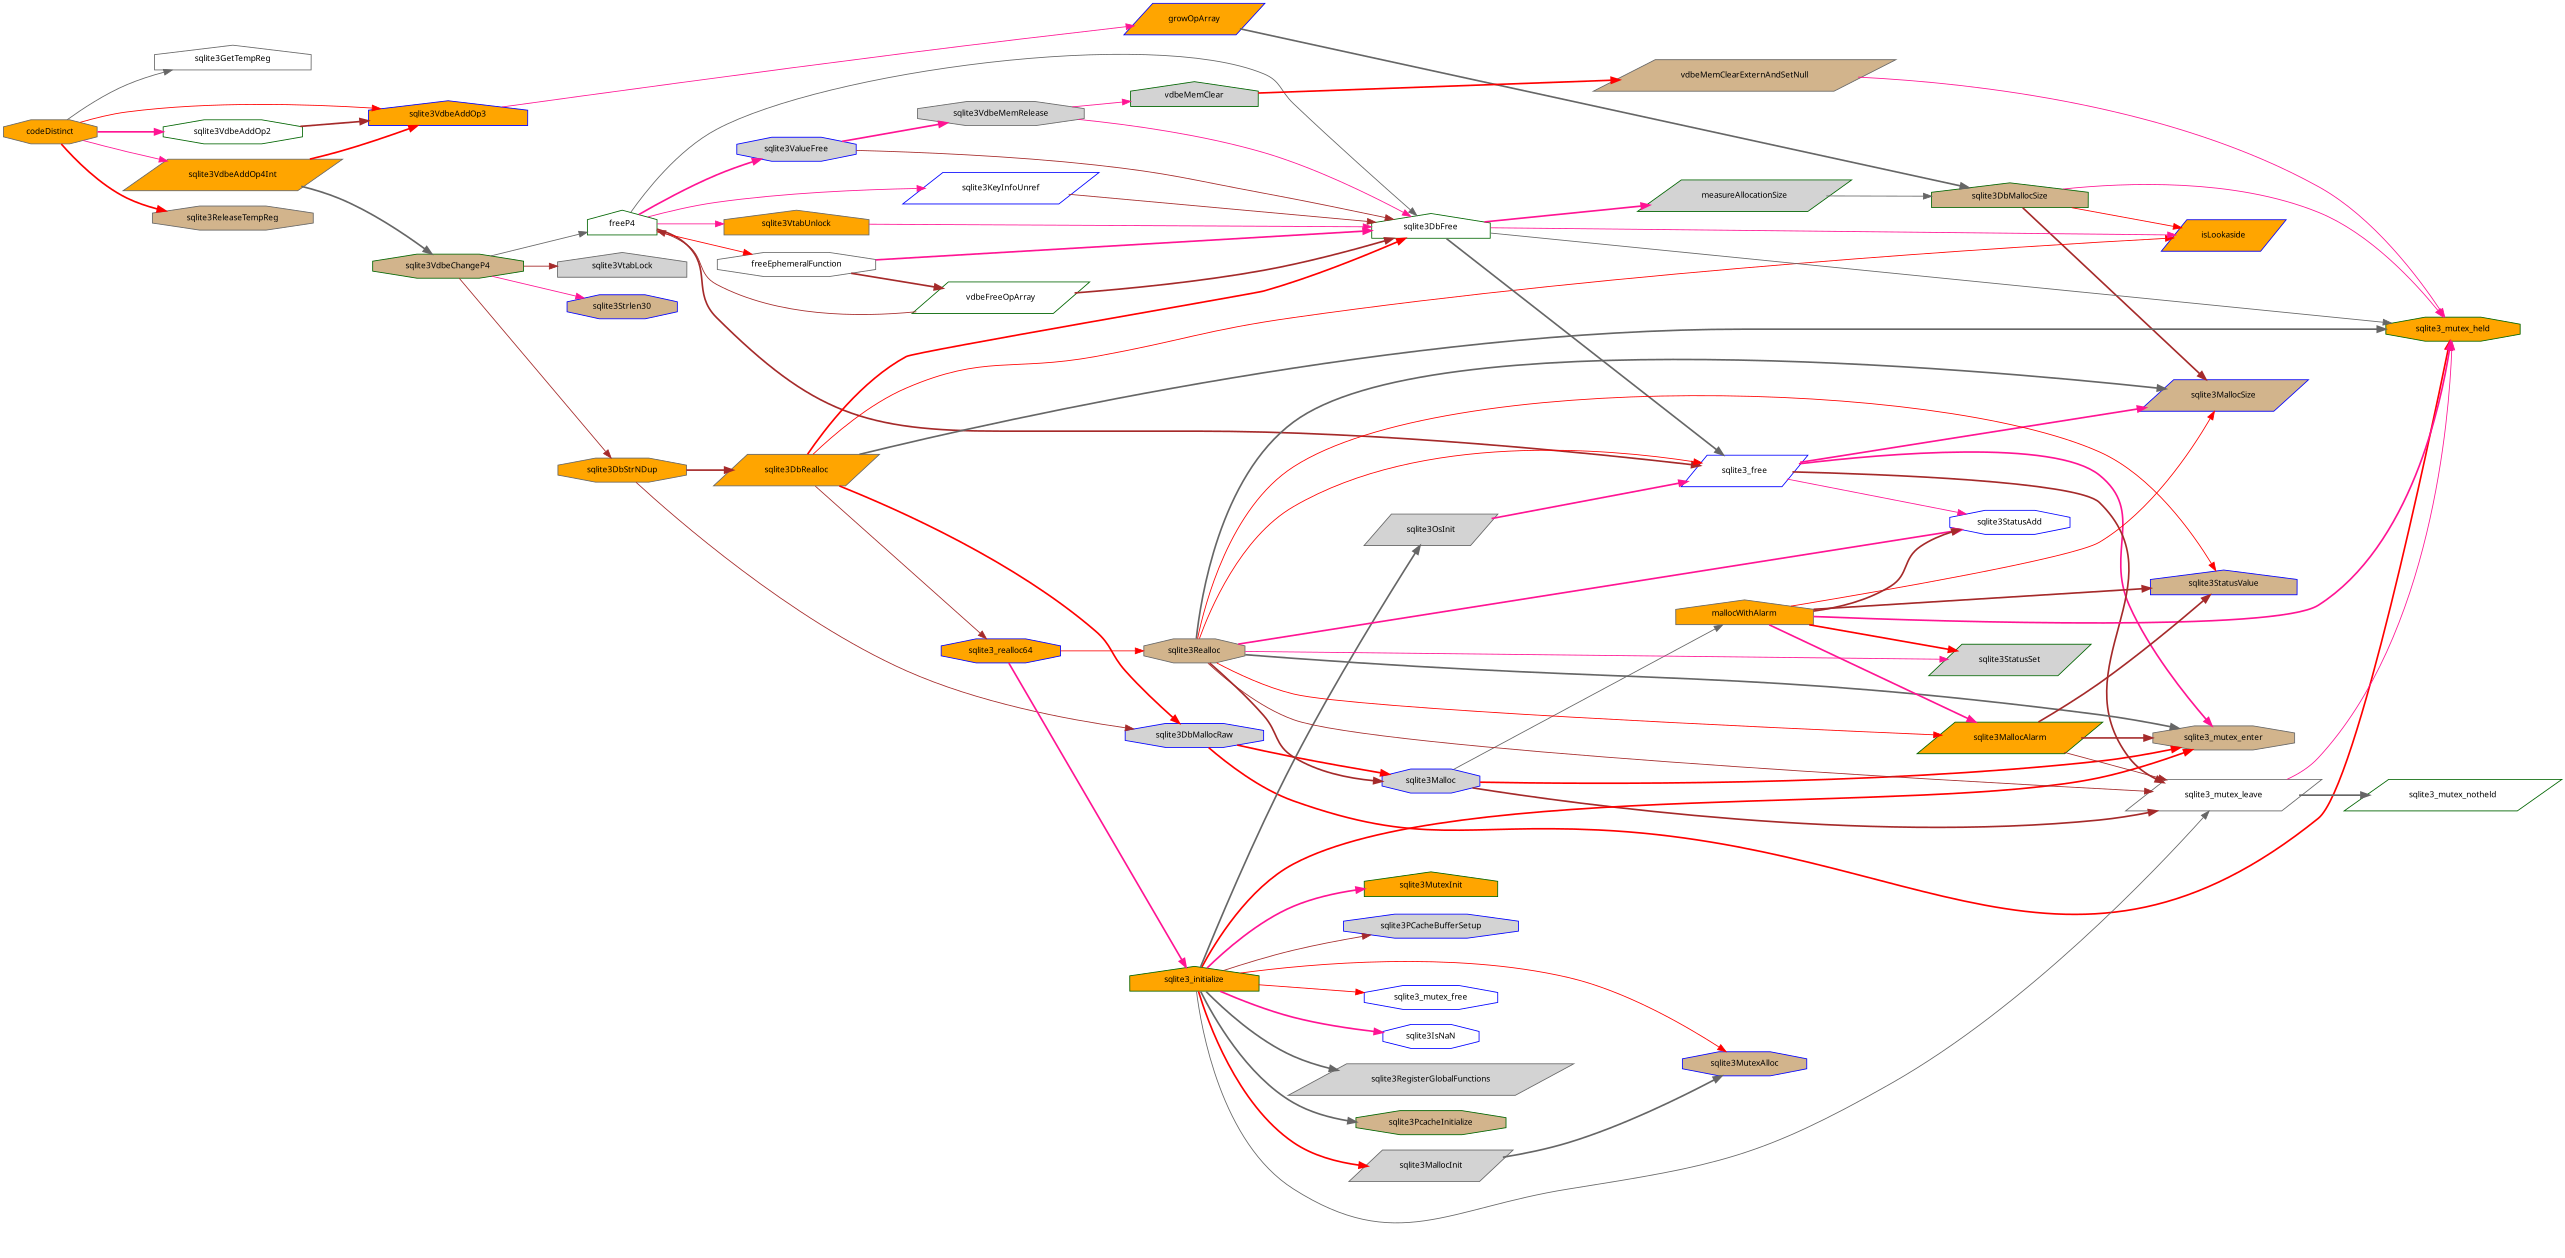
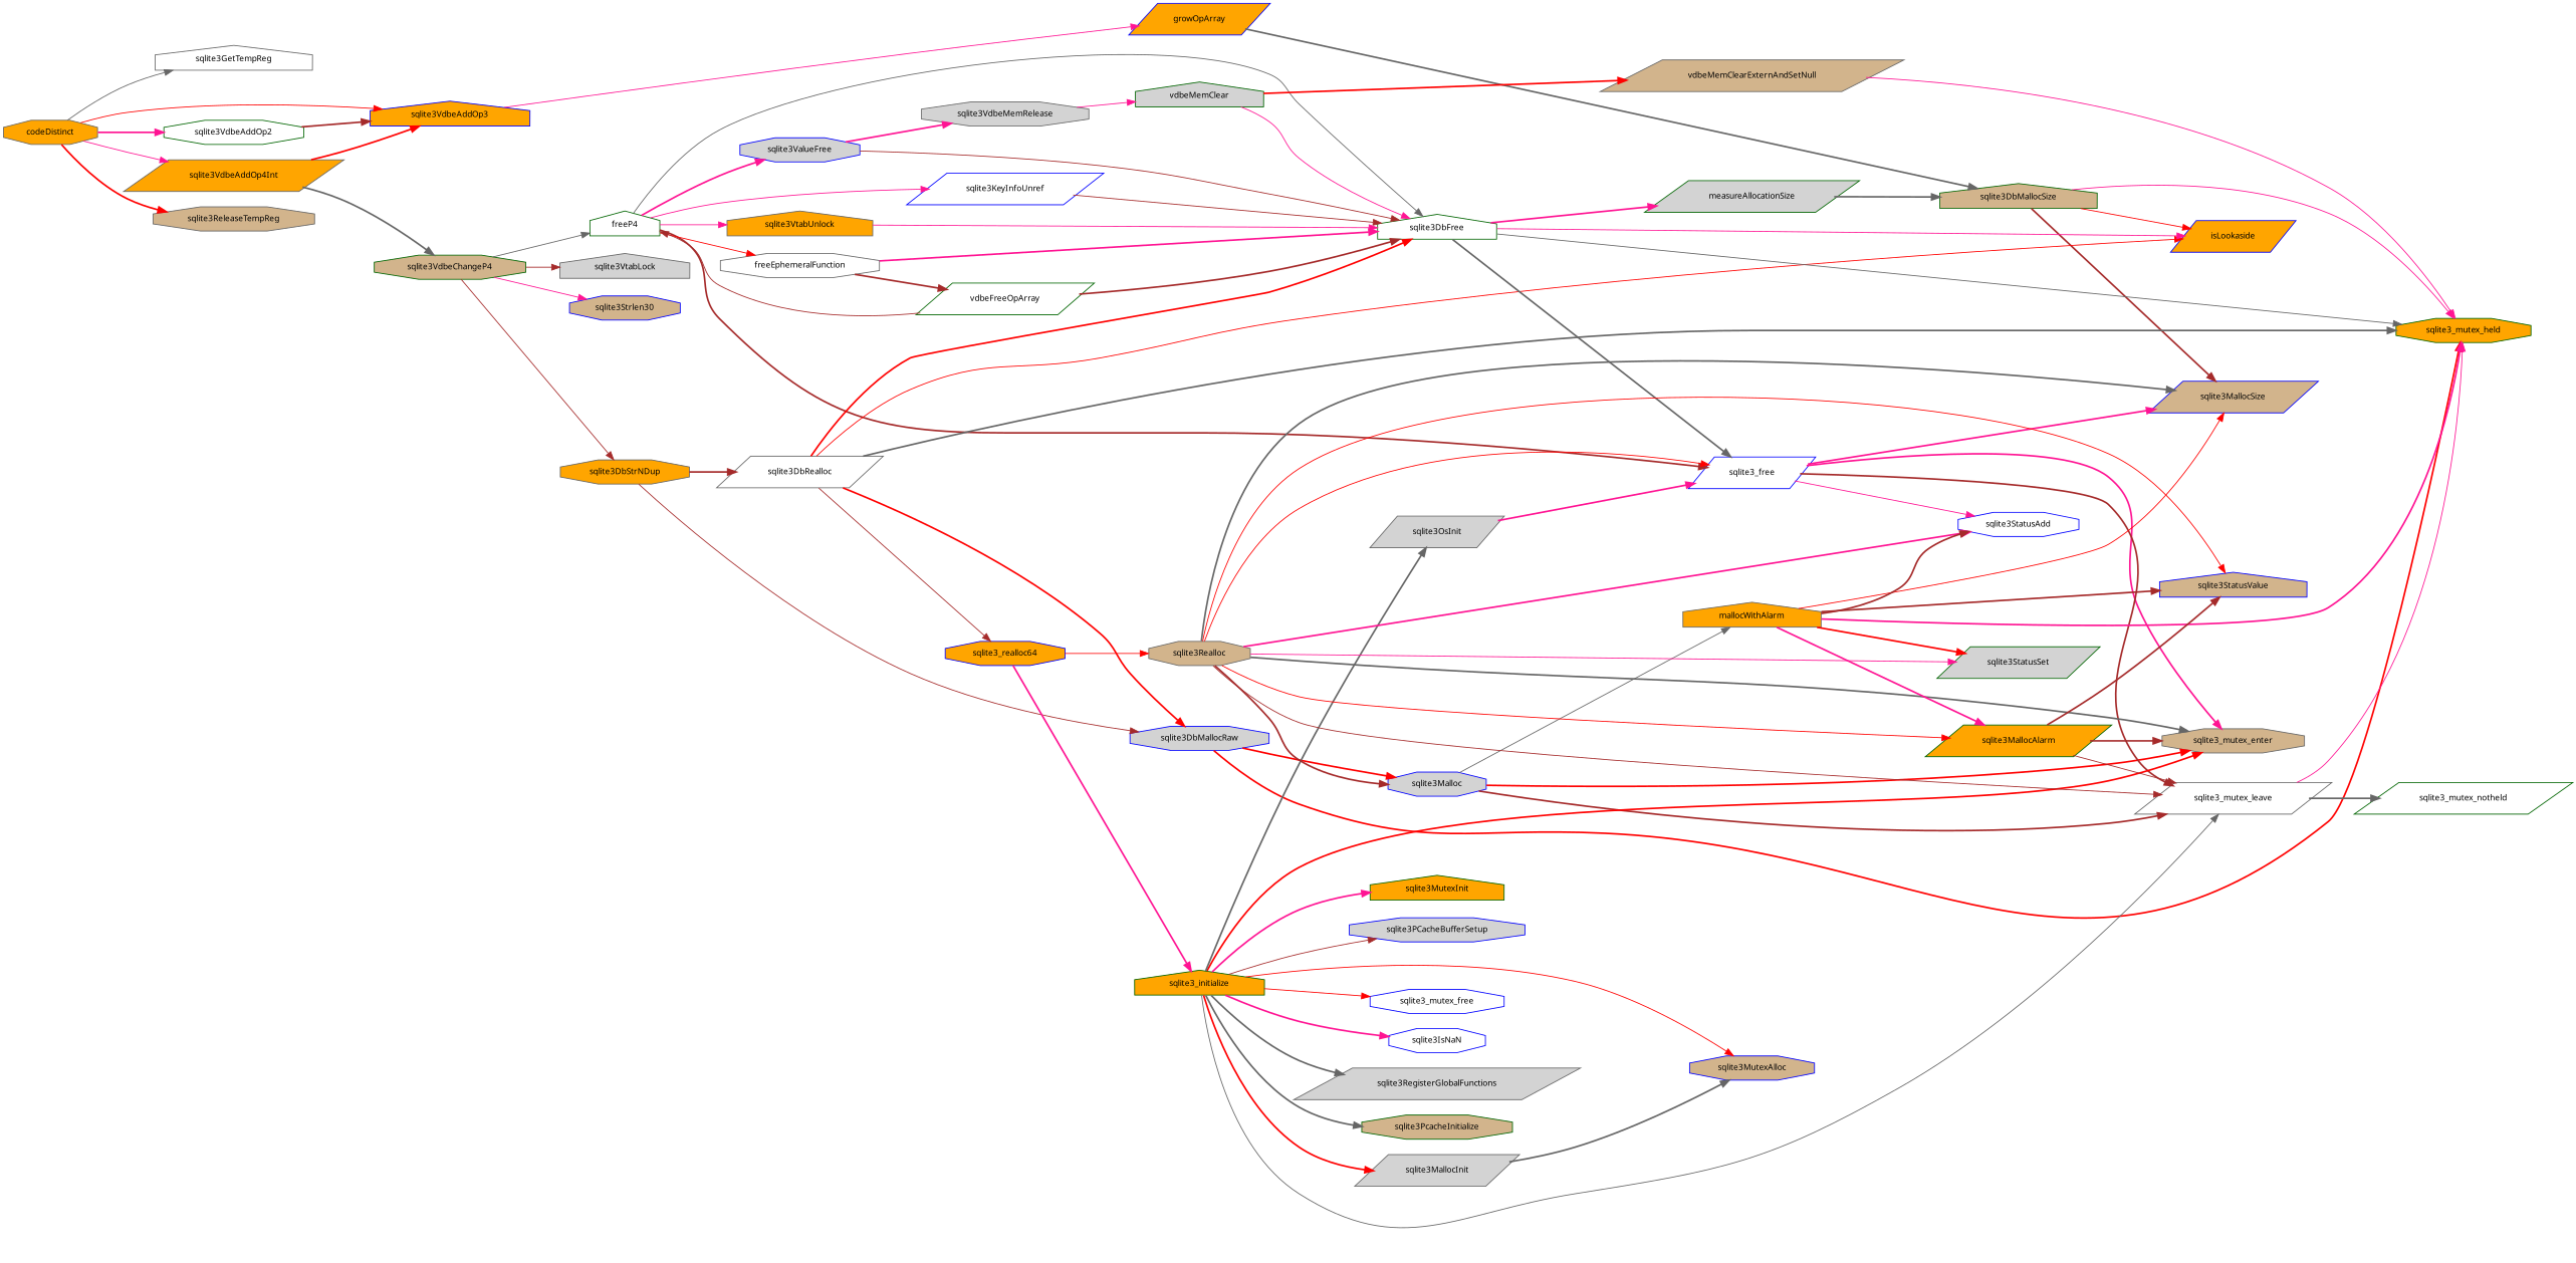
  digraph {
    fontname="Noto Sans"
    rankdir=LR
    node [color=gray40 fillcolor=white fontname="Noto Sans" fontsize=10 shape=octagon style=filled]
    edge [color=deeppink fontname="Noto Sans" fontsize=10 labelfontname=FreeSans labelfontsize=10 style=bold]
    n1 [fillcolor=orange fontcolor=black height=0.2 label=codeDistinct width=0.4]
    n2 [height=0.2 label=sqlite3GetTempReg shape=house width=0.4]
    n3 [fillcolor=orange height=0.2 label=sqlite3VdbeAddOp4Int shape=parallelogram width=0.4]
    n4 [color=blue fillcolor=orange height=0.2 label=sqlite3VdbeAddOp3 shape=house width=0.4]
    n5 [color=darkgreen height=0.2 label=sqlite3VdbeAddOp2 width=0.4]
    n6 [fillcolor=tan height=0.2 label=sqlite3ReleaseTempReg width=0.4]
    n7 [color=darkgreen fillcolor=tan height=0.2 label=sqlite3VdbeChangeP4 width=0.4]
    n8 [color=blue fillcolor=orange height=0.2 label=growOpArray shape=parallelogram width=0.4]
    n9 [color=darkgreen height=0.2 label=freeP4 shape=house width=0.4]
    n10 [fillcolor=lightgrey height=0.2 label=sqlite3VtabLock shape=house width=0.4]
    n11 [color=blue fillcolor=tan height=0.2 label=sqlite3Strlen30 width=0.4]
    n12 [fillcolor=orange height=0.2 label=sqlite3DbStrNDup width=0.4]
    n13 [color=darkgreen fillcolor=tan height=0.2 label=sqlite3DbMallocSize shape=house width=0.4]
-   n14 [fillcolor=orange height=0.2 label=sqlite3DbRealloc shape=parallelogram width=0.4]
+   n14 [height=0.2 label=sqlite3DbRealloc shape=parallelogram width=0.4]
    n15 [color=darkgreen fillcolor=orange height=0.2 label=sqlite3_mutex_held width=0.4]
    n16 [color=blue fillcolor=lightgrey height=0.2 label=sqlite3DbMallocRaw width=0.4]
    n17 [color=blue fillcolor=orange height=0.2 label=isLookaside shape=parallelogram width=0.4]
    n18 [color=darkgreen height=0.2 label=sqlite3DbFree shape=house width=0.4]
    n19 [color=blue fillcolor=orange height=0.2 label=sqlite3_realloc64 width=0.4]
    n20 [color=blue fillcolor=tan height=0.2 label=sqlite3MallocSize shape=parallelogram width=0.4]
    n21 [color=blue fillcolor=lightgrey height=0.2 label=sqlite3Malloc width=0.4]
    n22 [color=darkgreen fillcolor=lightgrey height=0.2 label=measureAllocationSize shape=parallelogram width=0.4]
    n23 [color=blue height=0.2 label=sqlite3_free shape=parallelogram width=0.4]
    n24 [color=darkgreen fillcolor=orange height=0.2 label=sqlite3_initialize shape=house width=0.4]
    n25 [fillcolor=tan height=0.2 label=sqlite3Realloc width=0.4]
    n26 [fillcolor=tan height=0.2 label=sqlite3_mutex_enter width=0.4]
    n27 [fillcolor=orange height=0.2 label=mallocWithAlarm shape=house width=0.4]
    n28 [height=0.2 label=sqlite3_mutex_leave shape=parallelogram width=0.4]
    n29 [color=darkgreen fillcolor=lightgrey height=0.2 label=sqlite3StatusSet shape=parallelogram width=0.4]
    n30 [color=blue fillcolor=tan height=0.2 label=sqlite3StatusValue shape=house width=0.4]
    n31 [color=darkgreen fillcolor=orange height=0.2 label=sqlite3MallocAlarm shape=parallelogram width=0.4]
    n32 [color=blue height=0.2 label=sqlite3StatusAdd width=0.4]
    n33 [color=darkgreen height=0.2 label=sqlite3_mutex_notheld shape=parallelogram width=0.4]
    n34 [color=darkgreen fillcolor=orange height=0.2 label=sqlite3MutexInit shape=house width=0.4]
    n35 [color=blue fillcolor=tan height=0.2 label=sqlite3MutexAlloc width=0.4]
    n36 [fillcolor=lightgrey height=0.2 label=sqlite3MallocInit shape=parallelogram width=0.4]
    n37 [fillcolor=lightgrey height=0.2 label=sqlite3RegisterGlobalFunctions shape=parallelogram width=0.4]
    n38 [color=darkgreen fillcolor=tan height=0.2 label=sqlite3PcacheInitialize width=0.4]
    n39 [fillcolor=lightgrey height=0.2 label=sqlite3OsInit shape=parallelogram width=0.4]
    n40 [color=blue fillcolor=lightgrey height=0.2 label=sqlite3PCacheBufferSetup width=0.4]
    n41 [color=blue height=0.2 label=sqlite3_mutex_free width=0.4]
    n42 [color=blue height=0.2 label=sqlite3IsNaN width=0.4]
    n43 [color=blue height=0.2 label=sqlite3KeyInfoUnref shape=parallelogram width=0.4]
    n44 [height=0.2 label=freeEphemeralFunction width=0.4]
    n45 [color=blue fillcolor=lightgrey height=0.2 label=sqlite3ValueFree width=0.4]
    n46 [fillcolor=orange height=0.2 label=sqlite3VtabUnlock shape=house width=0.4]
    n47 [color=darkgreen height=0.2 label=vdbeFreeOpArray shape=parallelogram width=0.4]
    n48 [fillcolor=lightgrey height=0.2 label=sqlite3VdbeMemRelease width=0.4]
    n49 [color=darkgreen fillcolor=lightgrey height=0.2 label=vdbeMemClear shape=house width=0.4]
    n50 [fillcolor=tan height=0.2 label=vdbeMemClearExternAndSetNull shape=parallelogram width=0.4]
    n1 -> n2 [color=gray40 style=solid]
    n1 -> n3 [style=solid]
    n1 -> n4 [color=red style=solid]
    n1 -> n5
    n1 -> n6 [color=red]
    n3 -> n4 [color=red]
    n3 -> n7 [color=gray40]
    n4 -> n8 [style=solid]
    n5 -> n4 [color=brown]
    n7 -> n9 [color=gray40 style=solid]
    n7 -> n10 [color=brown style=solid]
    n7 -> n11 [style=solid]
    n7 -> n12 [color=brown style=solid]
    n8 -> n13 [color=gray40]
    n9 -> n18 [color=gray40 style=solid]
    n9 -> n23 [color=brown]
    n9 -> n43 [style=solid]
    n9 -> n44 [color=red style=solid]
    n9 -> n45
    n9 -> n46 [style=solid]
    n12 -> n14 [color=brown]
    n12 -> n16 [color=brown style=solid]
    n13 -> n15 [style=solid]
    n13 -> n17 [color=red style=solid]
    n13 -> n20 [color=brown]
    n14 -> n15 [color=gray40]
    n14 -> n16 [color=red]
    n14 -> n17 [color=red style=solid]
    n14 -> n18 [color=red]
    n14 -> n19 [color=brown style=solid]
    n16 -> n15 [color=red]
    n16 -> n21 [color=red]
    n18 -> n15 [color=gray40 style=solid]
    n18 -> n17 [style=solid]
    n18 -> n22
    n18 -> n23 [color=gray40]
    n19 -> n24
    n19 -> n25 [color=red style=solid]
    n21 -> n26 [color=red]
    n21 -> n27 [color=gray40 style=solid]
    n21 -> n28 [color=brown]
-   n22 -> n13 [color=gray40 style=solid]
+   n22 -> n13 [color=gray40]
    n23 -> n20
    n23 -> n26
    n23 -> n28 [color=brown]
    n23 -> n32 [style=solid]
    n24 -> n26 [color=red]
    n24 -> n28 [color=gray40 style=solid]
    n24 -> n34
    n24 -> n35 [color=red style=solid]
    n24 -> n36 [color=red]
    n24 -> n37 [color=gray40]
    n24 -> n38 [color=gray40]
    n24 -> n39 [color=gray40]
    n24 -> n40 [color=brown style=solid]
    n24 -> n41 [color=red style=solid]
    n24 -> n42
    n25 -> n20 [color=gray40]
    n25 -> n21 [color=brown]
    n25 -> n23 [color=red style=solid]
    n25 -> n26 [color=gray40]
    n25 -> n28 [color=brown style=solid]
    n25 -> n29 [style=solid]
    n25 -> n30 [color=red style=solid]
    n25 -> n31 [color=red style=solid]
    n25 -> n32
    n27 -> n15
    n27 -> n20 [color=red style=solid]
    n27 -> n29 [color=red]
    n27 -> n30 [color=brown]
    n27 -> n31
    n27 -> n32 [color=brown]
    n28 -> n15 [style=solid]
    n28 -> n33 [color=gray40]
    n31 -> n26 [color=brown]
    n31 -> n28 [color=brown style=solid]
    n31 -> n30 [color=brown]
    n36 -> n35 [color=gray40]
    n39 -> n23
    n43 -> n18 [color=brown style=solid]
    n44 -> n18
    n44 -> n47 [color=brown]
    n45 -> n18 [color=brown style=solid]
    n45 -> n48
    n46 -> n18 [style=solid]
    n47 -> n9 [color=brown style=solid]
    n47 -> n18 [color=brown]
    n48 -> n49 [style=solid]
-   n48 -> n18 [style=solid]
+   n49 -> n18 [style=solid]
    n49 -> n50 [color=red]
    n50 -> n15 [style=solid]
  }
